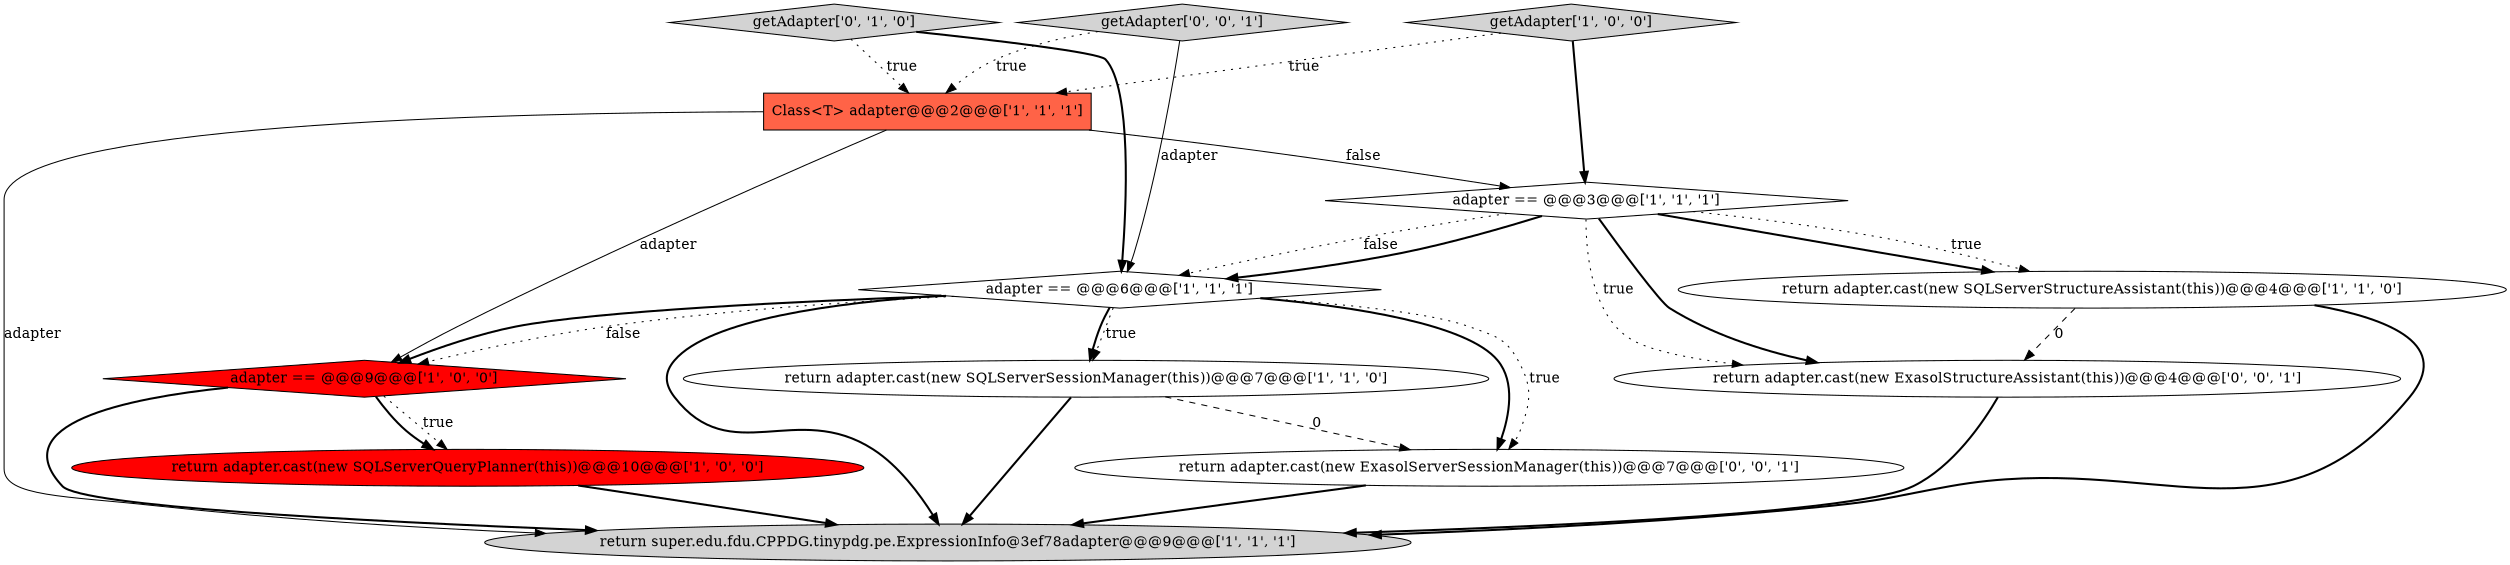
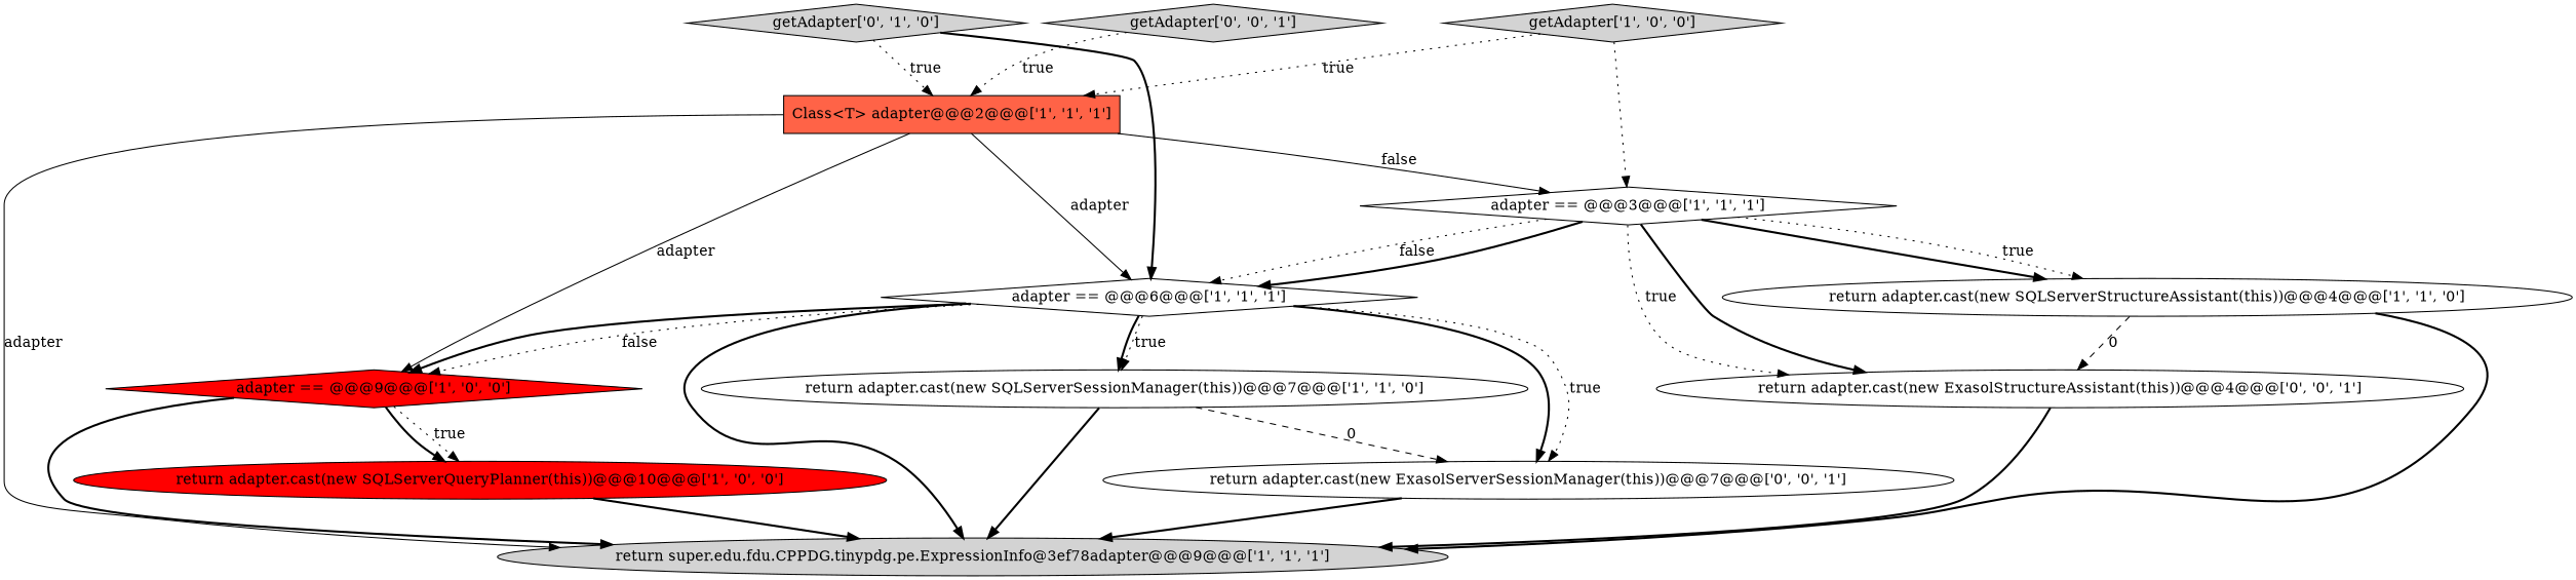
  digraph {
    node [fillcolor=white shape=diamond style=filled]
    edge [style=bold]
    n1 [fillcolor=lightgray label="getAdapter['1', '0', '0']"]
    n2 [label="adapter == @@@3@@@['1', '1', '1']"]
    n3 [fillcolor=tomato label="Class<T> adapter@@@2@@@['1', '1', '1']" shape=box]
    n4 [label="return adapter.cast(new ExasolStructureAssistant(this))@@@4@@@['0', '0', '1']" shape=ellipse]
    n5 [label="return adapter.cast(new SQLServerStructureAssistant(this))@@@4@@@['1', '1', '0']" shape=ellipse]
    n6 [label="adapter == @@@6@@@['1', '1', '1']"]
    n7 [fillcolor=red label="adapter == @@@9@@@['1', '0', '0']"]
    n8 [fillcolor=lightgray label="return super.edu.fdu.CPPDG.tinypdg.pe.ExpressionInfo@3ef78adapter@@@9@@@['1', '1', '1']" shape=ellipse]
    n9 [fillcolor=red label="return adapter.cast(new SQLServerQueryPlanner(this))@@@10@@@['1', '0', '0']" shape=ellipse]
    n10 [label="return adapter.cast(new ExasolServerSessionManager(this))@@@7@@@['0', '0', '1']" shape=ellipse]
    n11 [label="return adapter.cast(new SQLServerSessionManager(this))@@@7@@@['1', '1', '0']" shape=ellipse]
    n12 [fillcolor=lightgray label="getAdapter['0', '0', '1']"]
    n13 [fillcolor=lightgray label="getAdapter['0', '1', '0']"]
-   n1 -> n2
+   n1 -> n2 [style=dotted]
    n1 -> n3 [label=true style=dotted]
    n2 -> n4 [label=true style=dotted]
    n2 -> n4
    n2 -> n5 [label=true style=dotted]
    n2 -> n5
    n2 -> n6
    n2 -> n6 [label=false style=dotted]
    n3 -> n2 [label=false style=solid]
-   n12 -> n6 [label=adapter style=solid]
+   n3 -> n6 [label=adapter style=solid]
    n3 -> n7 [label=adapter style=solid]
    n3 -> n8 [label=adapter style=solid]
    n4 -> n8
    n5 -> n4 [label=0 style=dashed]
    n5 -> n8
    n6 -> n7 [label=false style=dotted]
    n6 -> n7
    n6 -> n8
    n6 -> n10
    n6 -> n10 [label=true style=dotted]
    n6 -> n11
    n6 -> n11 [label=true style=dotted]
    n7 -> n8
    n7 -> n9 [label=true style=dotted]
    n7 -> n9
    n9 -> n8
    n10 -> n8
    n11 -> n8
    n11 -> n10 [label=0 style=dashed]
    n12 -> n3 [label=true style=dotted]
    n13 -> n3 [label=true style=dotted]
    n13 -> n6
  }
